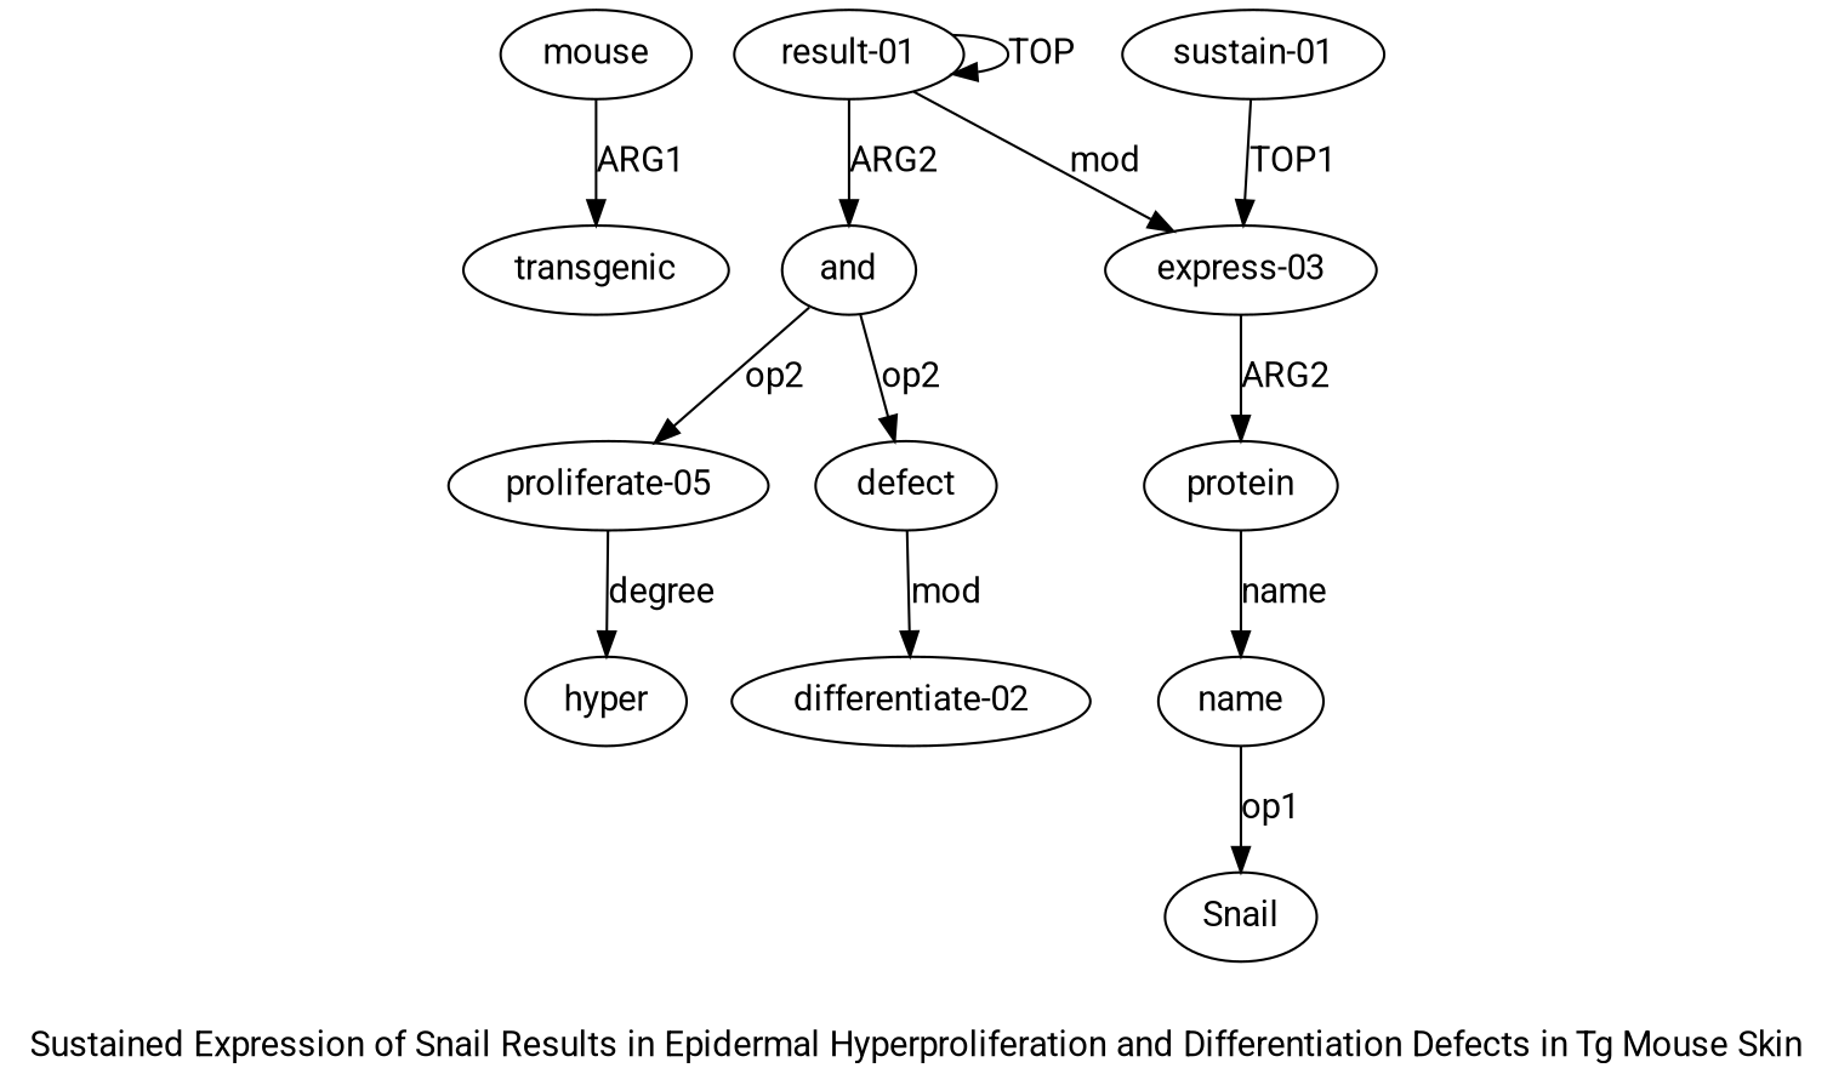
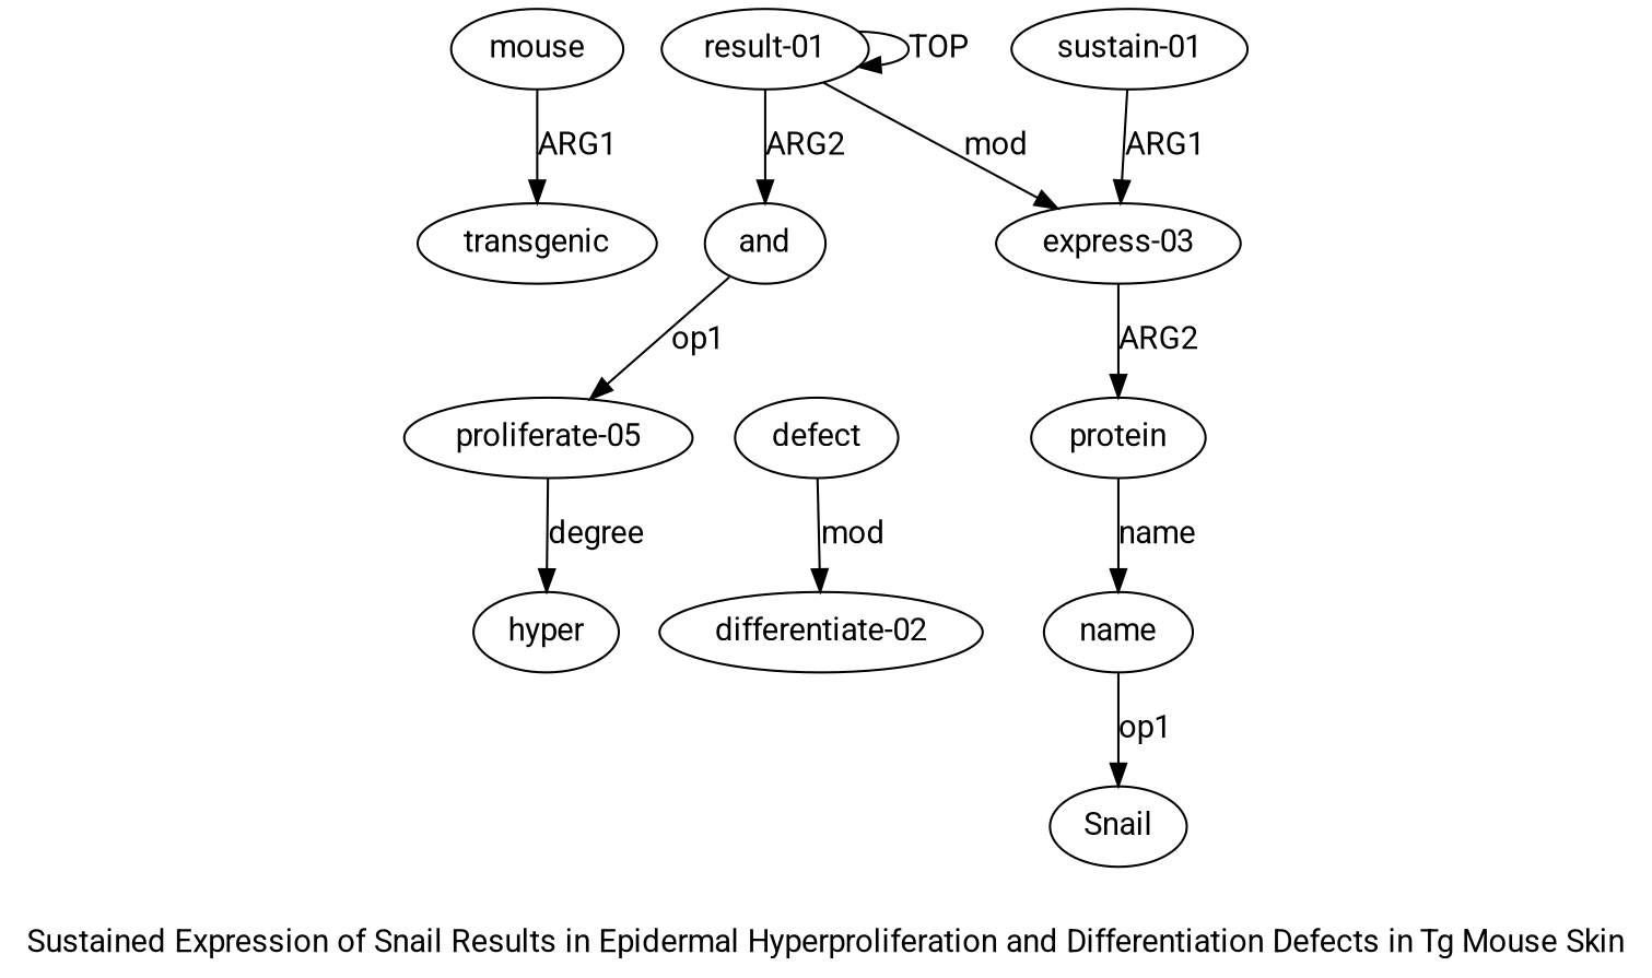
  digraph {
    fontname=Roboto
    label="Sustained Expression of Snail Results in Epidermal Hyperproliferation and Differentiation Defects in Tg Mouse Skin"
    node [color=black fontname=Roboto]
    edge [color=black fontname=Roboto gold_label=mod test_label=mod]
    n1 [gold_ind=11 gold_label=mouse label=mouse test_ind=11 test_label=mouse]
    n2 [gold_ind=12 gold_label=transgenic label=transgenic test_ind=12 test_label=transgenic]
    n3 [gold_ind=13 gold_label="differentiate-01" label="differentiate-02" test_ind=13 test_label="differentiate-01"]
    n4 [gold_ind=1 gold_label="express-03" label="express-03" test_ind=1 test_label="express-03"]
    n5 [gold_ind=2 gold_label=protein label=protein test_ind=2 test_label=protein]
    n6 [gold_ind=3 gold_label=name label=name test_ind=3 test_label=name]
    n7 [gold_ind=-1 gold_label=Snail label=Snail test_ind=-1 test_label=Snail]
    n8 [gold_ind=0 gold_label="result-01" label="result-01" test_ind=0 test_label="result-01"]
    n9 [gold_ind=5 gold_label=and label=and test_ind=5 test_label=and]
    n10 [gold_ind=6 gold_label="proliferate-01" label="proliferate-05" test_ind=6 test_label="proliferate-01"]
    n11 [gold_ind=9 gold_label=defect label=defect test_ind=9 test_label=defect]
    n12 [gold_ind=8 gold_label=hyper label=hyper test_ind=8 test_label=hyper]
    n13 [gold_ind=4 gold_label="sustain-01" label="sustain-01" test_ind=4 test_label="sustain-01"]
    n1 -> n2 [label=ARG1]
    n4 -> n5 [gold_label=ARG2 label=ARG2 test_label=ARG2]
    n5 -> n6 [gold_label=name label=name test_label=name]
    n6 -> n7 [gold_label=op1 label=op1 test_label=op1]
    n8 -> n4 [gold_label=ARG1 label=mod test_label=ARG1]
    n8 -> n8 [gold_label=TOP label=TOP test_label=TOP]
    n8 -> n9 [gold_label=ARG2 label=ARG2 test_label=ARG2]
-   n9 -> n10 [gold_label=op1 label=op2 test_label=op1]
-   n9 -> n11 [gold_label=op2 label=op2 test_label=op2]
+   n9 -> n10 [gold_label=op1 label=op1 test_label=op1]
    n10 -> n12 [gold_label=degree label=degree test_label=degree]
    n11 -> n3 [label=mod]
-   n13 -> n4 [gold_label=ARG1 label=TOP1 test_label=ARG1]
+   n13 -> n4 [gold_label=ARG1 label=ARG1 test_label=ARG1]
  }
